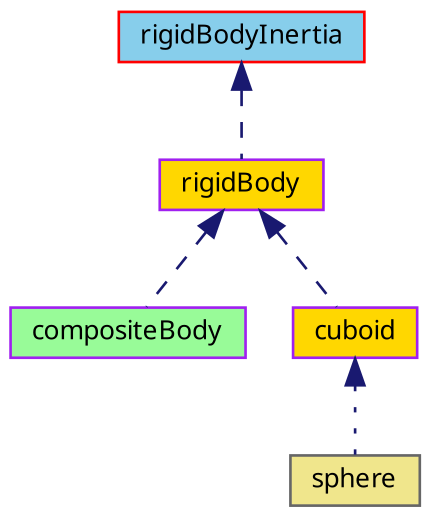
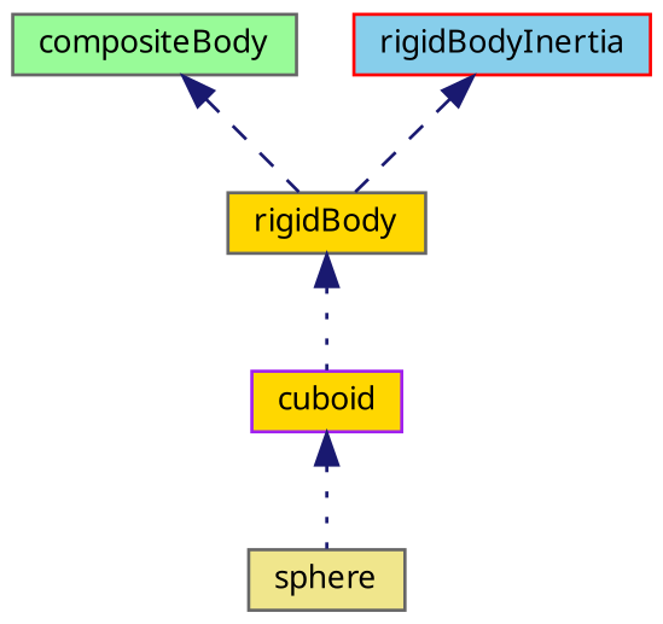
  digraph {
    fontname="Noto Sans"
    node [color=gray40 fillcolor=gold fontname="Noto Sans" fontsize=10 shape=record style=filled]
    edge [color=midnightblue dir=back fontname="Noto Sans" fontsize=10 labelfontname=Helvetica labelfontsize=10 style=dashed]
-   n1 [color=purple fontcolor=black height=0.2 label=rigidBody width=0.4]
-   n2 [color=purple fillcolor=palegreen height=0.2 label=compositeBody width=0.4]
+   n1 [fontcolor=black height=0.2 label=rigidBody width=0.4]
+   n2 [fillcolor=palegreen height=0.2 label=compositeBody width=0.4]
    n3 [color=purple height=0.2 label=cuboid width=0.4]
    n4 [fillcolor=khaki height=0.2 label=sphere width=0.4]
    n5 [color=red fillcolor=skyblue height=0.2 label=rigidBodyInertia width=0.4]
-   n1 -> n2
-   n1 -> n3
+   n2 -> n1
+   n1 -> n3 [style=dotted]
    n3 -> n4 [style=dotted]
    n5 -> n1
  }
